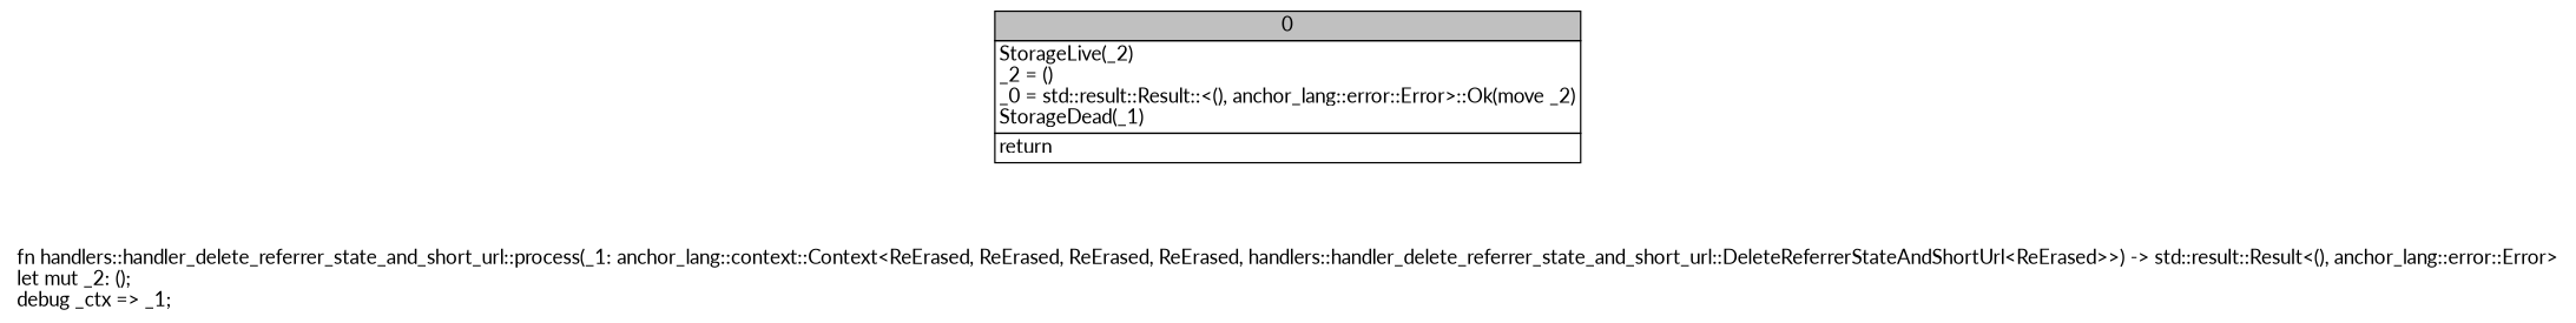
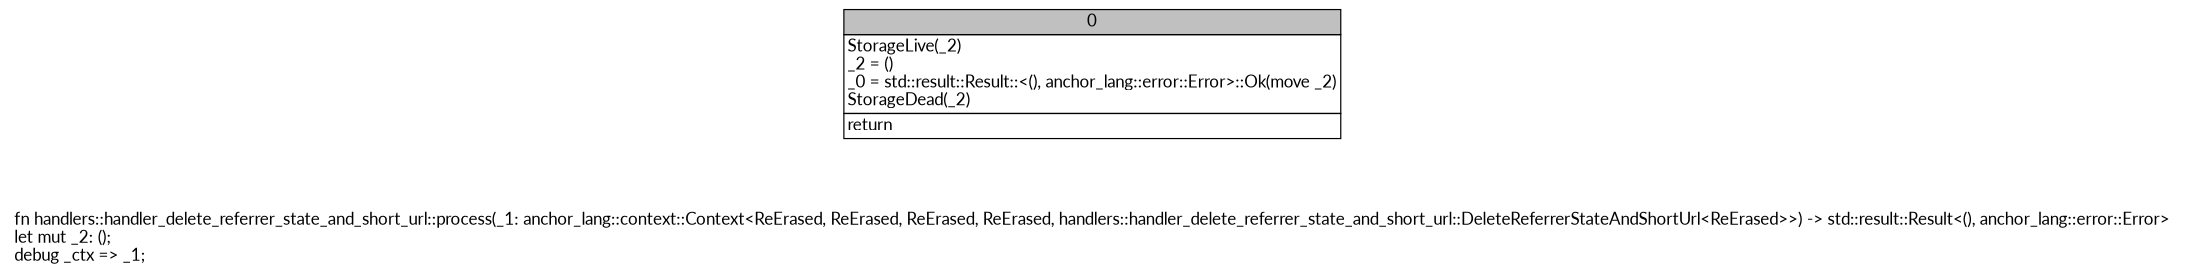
  digraph {
    fontname=Lato
    label=<fn handlers::handler_delete_referrer_state_and_short_url::process(_1: anchor_lang::context::Context&lt;ReErased, ReErased, ReErased, ReErased, handlers::handler_delete_referrer_state_and_short_url::DeleteReferrerStateAndShortUrl&lt;ReErased&gt;&gt;) -&gt; std::result::Result&lt;(), anchor_lang::error::Error&gt;<br align="left"/>let mut _2: ();<br align="left"/>debug _ctx =&gt; _1;<br align="left"/>>
-   n1 [fontname=Lato label=<<table border="0" cellborder="1" cellspacing="0"><tr><td bgcolor="gray" align="center" colspan="1">0</td></tr><tr><td align="left" balign="left">StorageLive(_2)<br/>_2 = ()<br/>_0 = std::result::Result::&lt;(), anchor_lang::error::Error&gt;::Ok(move _2)<br/>StorageDead(_1)<br/></td></tr><tr><td align="left">return</td></tr></table>> shape=none]
+   n1 [fontname=Lato label=<<table border="0" cellborder="1" cellspacing="0"><tr><td bgcolor="gray" align="center" colspan="1">0</td></tr><tr><td align="left" balign="left">StorageLive(_2)<br/>_2 = ()<br/>_0 = std::result::Result::&lt;(), anchor_lang::error::Error&gt;::Ok(move _2)<br/>StorageDead(_2)<br/></td></tr><tr><td align="left">return</td></tr></table>> shape=none]
  }
